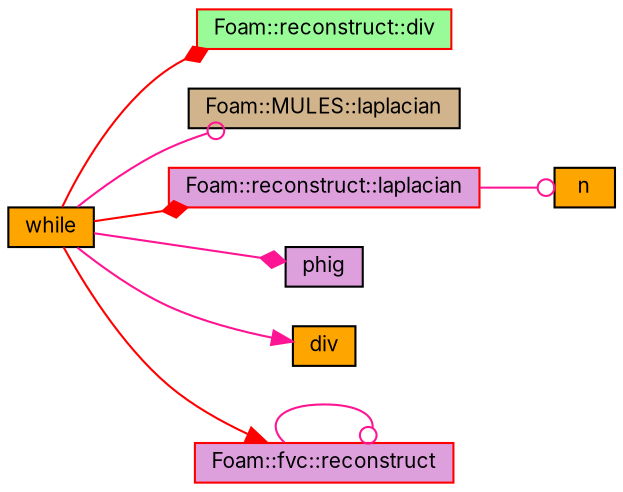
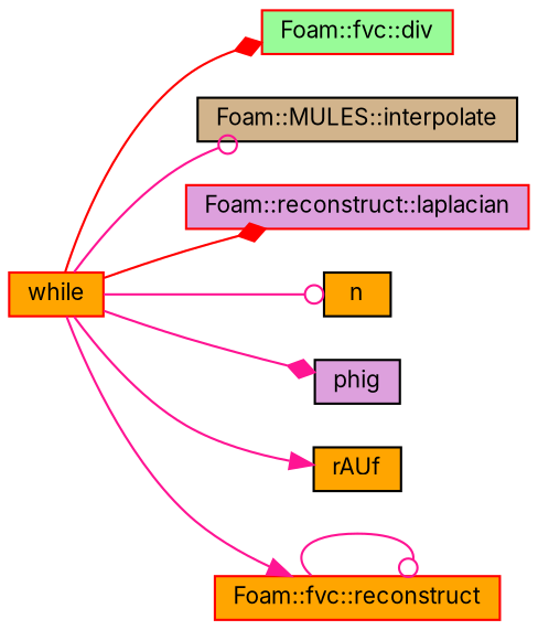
  digraph {
    fontname=Inter
    rankdir=LR
    node [color=black fillcolor=orange fontname=Inter fontsize=10 shape=record style=filled]
    edge [arrowhead=diamond color=deeppink fontname=Inter fontsize=10 labelfontname=Helvetica labelfontsize=10 style=solid]
-   n1 [fontcolor=black height=0.2 label=while width=0.4]
-   n2 [color=red fillcolor=palegreen height=0.2 label="Foam::reconstruct::div" width=0.4]
-   n3 [fillcolor=tan height=0.2 label="Foam::MULES::laplacian" width=0.4]
+   n1 [color=red fontcolor=black height=0.2 label=while width=0.4]
+   n2 [color=red fillcolor=palegreen height=0.2 label="Foam::fvc::div" width=0.4]
+   n3 [fillcolor=tan height=0.2 label="Foam::MULES::interpolate" width=0.4]
    n4 [color=red fillcolor=plum height=0.2 label="Foam::reconstruct::laplacian" width=0.4]
    n5 [height=0.2 label=n width=0.4]
    n6 [fillcolor=plum height=0.2 label=phig width=0.4]
-   n7 [height=0.2 label=div width=0.4]
-   n8 [color=red fillcolor=plum height=0.2 label="Foam::fvc::reconstruct" width=0.4]
+   n7 [height=0.2 label=rAUf width=0.4]
+   n8 [color=red height=0.2 label="Foam::fvc::reconstruct" width=0.4]
    n1 -> n2 [color=red]
    n1 -> n3 [arrowhead=odot]
    n1 -> n4 [color=red]
-   n4 -> n5 [arrowhead=odot]
+   n1 -> n5 [arrowhead=odot]
    n1 -> n6
    n1 -> n7 [arrowhead=normal]
-   n1 -> n8 [arrowhead=normal color=red]
+   n1 -> n8 [arrowhead=normal]
    n8 -> n8 [arrowhead=odot]
  }
